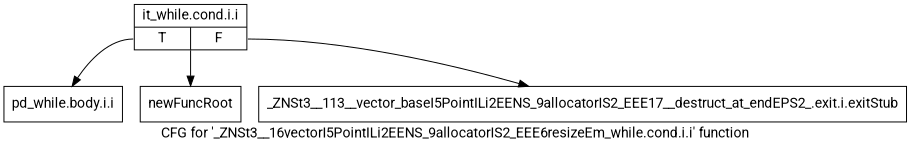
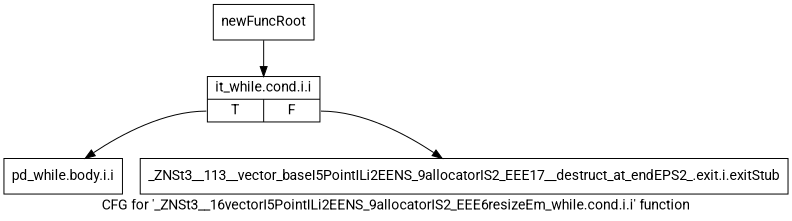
  digraph {
    fontname=Roboto
    label="CFG for '_ZNSt3__16vectorI5PointILi2EENS_9allocatorIS2_EEE6resizeEm_while.cond.i.i' function"
    node [fontname=Roboto shape=record]
    edge [fontname=Roboto]
    n1 [label="{newFuncRoot}"]
    n2 [label="{it_while.cond.i.i|{<s0>T|<s1>F}}"]
    n3 [label="{_ZNSt3__113__vector_baseI5PointILi2EENS_9allocatorIS2_EEE17__destruct_at_endEPS2_.exit.i.exitStub}"]
    n4 [label="{pd_while.body.i.i}"]
-   n2 -> n1
+   n1 -> n2
    n2 -> n3 [tailport=s1]
    n2 -> n4 [tailport=s0]
  }
